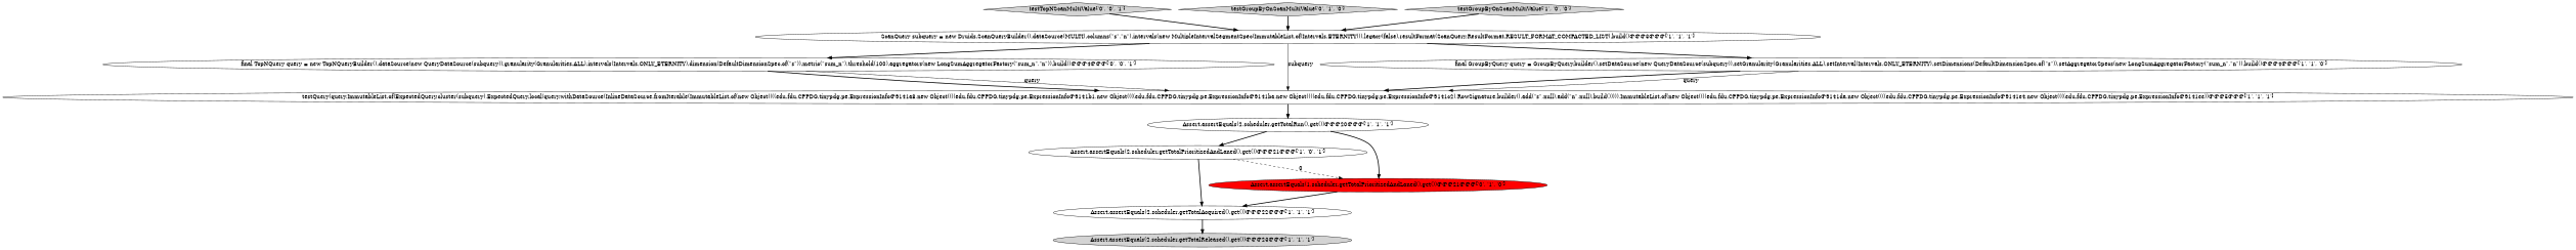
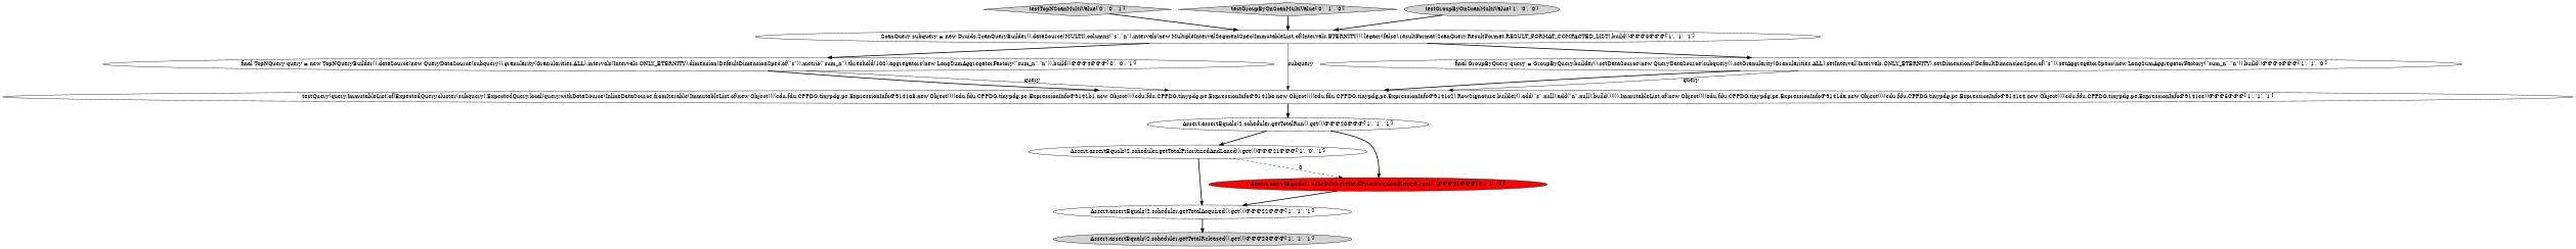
  digraph {
    node [fillcolor=white shape=ellipse style=filled]
    edge [style=bold]
    n1 [label="Assert.assertEquals(2,scheduler.getTotalPrioritizedAndLaned().get())@@@21@@@['1', '0', '1']"]
    n2 [fillcolor=red label="Assert.assertEquals(1,scheduler.getTotalPrioritizedAndLaned().get())@@@21@@@['0', '1', '0']"]
    n3 [label="Assert.assertEquals(2,scheduler.getTotalAcquired().get())@@@22@@@['1', '1', '1']"]
    n4 [fillcolor=lightgray label="testTopNScanMultiValue['0', '0', '1']" shape=diamond]
    n5 [label="ScanQuery subquery = new Druids.ScanQueryBuilder().dataSource(MULTI).columns(\"s\",\"n\").intervals(new MultipleIntervalSegmentSpec(ImmutableList.of(Intervals.ETERNITY))).legacy(false).resultFormat(ScanQuery.ResultFormat.RESULT_FORMAT_COMPACTED_LIST).build()@@@3@@@['1', '1', '1']"]
    n6 [label="final TopNQuery query = new TopNQueryBuilder().dataSource(new QueryDataSource(subquery)).granularity(Granularities.ALL).intervals(Intervals.ONLY_ETERNITY).dimension(DefaultDimensionSpec.of(\"s\")).metric(\"sum_n\").threshold(100).aggregators(new LongSumAggregatorFactory(\"sum_n\",\"n\")).build()@@@4@@@['0', '0', '1']"]
    n7 [label="testQuery(query,ImmutableList.of(ExpectedQuery.cluster(subquery),ExpectedQuery.local(query.withDataSource(InlineDataSource.fromIterable(ImmutableList.of(new Object((((edu.fdu.CPPDG.tinypdg.pe.ExpressionInfo@9141a8,new Object((((edu.fdu.CPPDG.tinypdg.pe.ExpressionInfo@9141b1,new Object((((edu.fdu.CPPDG.tinypdg.pe.ExpressionInfo@9141ba,new Object((((edu.fdu.CPPDG.tinypdg.pe.ExpressionInfo@9141c2),RowSignature.builder().add(\"s\",null).add(\"n\",null).build())))),ImmutableList.of(new Object((((edu.fdu.CPPDG.tinypdg.pe.ExpressionInfo@9141da,new Object((((edu.fdu.CPPDG.tinypdg.pe.ExpressionInfo@9141e4,new Object((((edu.fdu.CPPDG.tinypdg.pe.ExpressionInfo@9141ee))@@@5@@@['1', '1', '1']"]
    n8 [fillcolor=lightgray label="testGroupByOnScanMultiValue['0', '1', '0']" shape=diamond]
    n9 [fillcolor=lightgray label="Assert.assertEquals(2,scheduler.getTotalReleased().get())@@@23@@@['1', '1', '1']"]
    n10 [label="final GroupByQuery query = GroupByQuery.builder().setDataSource(new QueryDataSource(subquery)).setGranularity(Granularities.ALL).setInterval(Intervals.ONLY_ETERNITY).setDimensions(DefaultDimensionSpec.of(\"s\")).setAggregatorSpecs(new LongSumAggregatorFactory(\"sum_n\",\"n\")).build()@@@4@@@['1', '1', '0']"]
    n11 [label="Assert.assertEquals(2,scheduler.getTotalRun().get())@@@20@@@['1', '1', '1']"]
-   n12 [fillcolor=lightgray label="testGroupByOnScanMultiValue['1', '0', '0']" shape=diamond]
+   n12 [fillcolor=lightgray label="testGroupByOnScanMultiValue['1', '0', '0']"]
    n1 -> n2 [label=0 style=dashed]
    n1 -> n3
    n2 -> n3
    n3 -> n9
    n4 -> n5
    n5 -> n6
    n5 -> n7 [label=subquery style=solid]
    n5 -> n10
    n6 -> n7 [label=query style=solid]
    n6 -> n7
    n7 -> n11
    n8 -> n5
    n10 -> n7 [label=query style=solid]
    n10 -> n7
    n11 -> n1
    n11 -> n2
    n12 -> n5
  }
